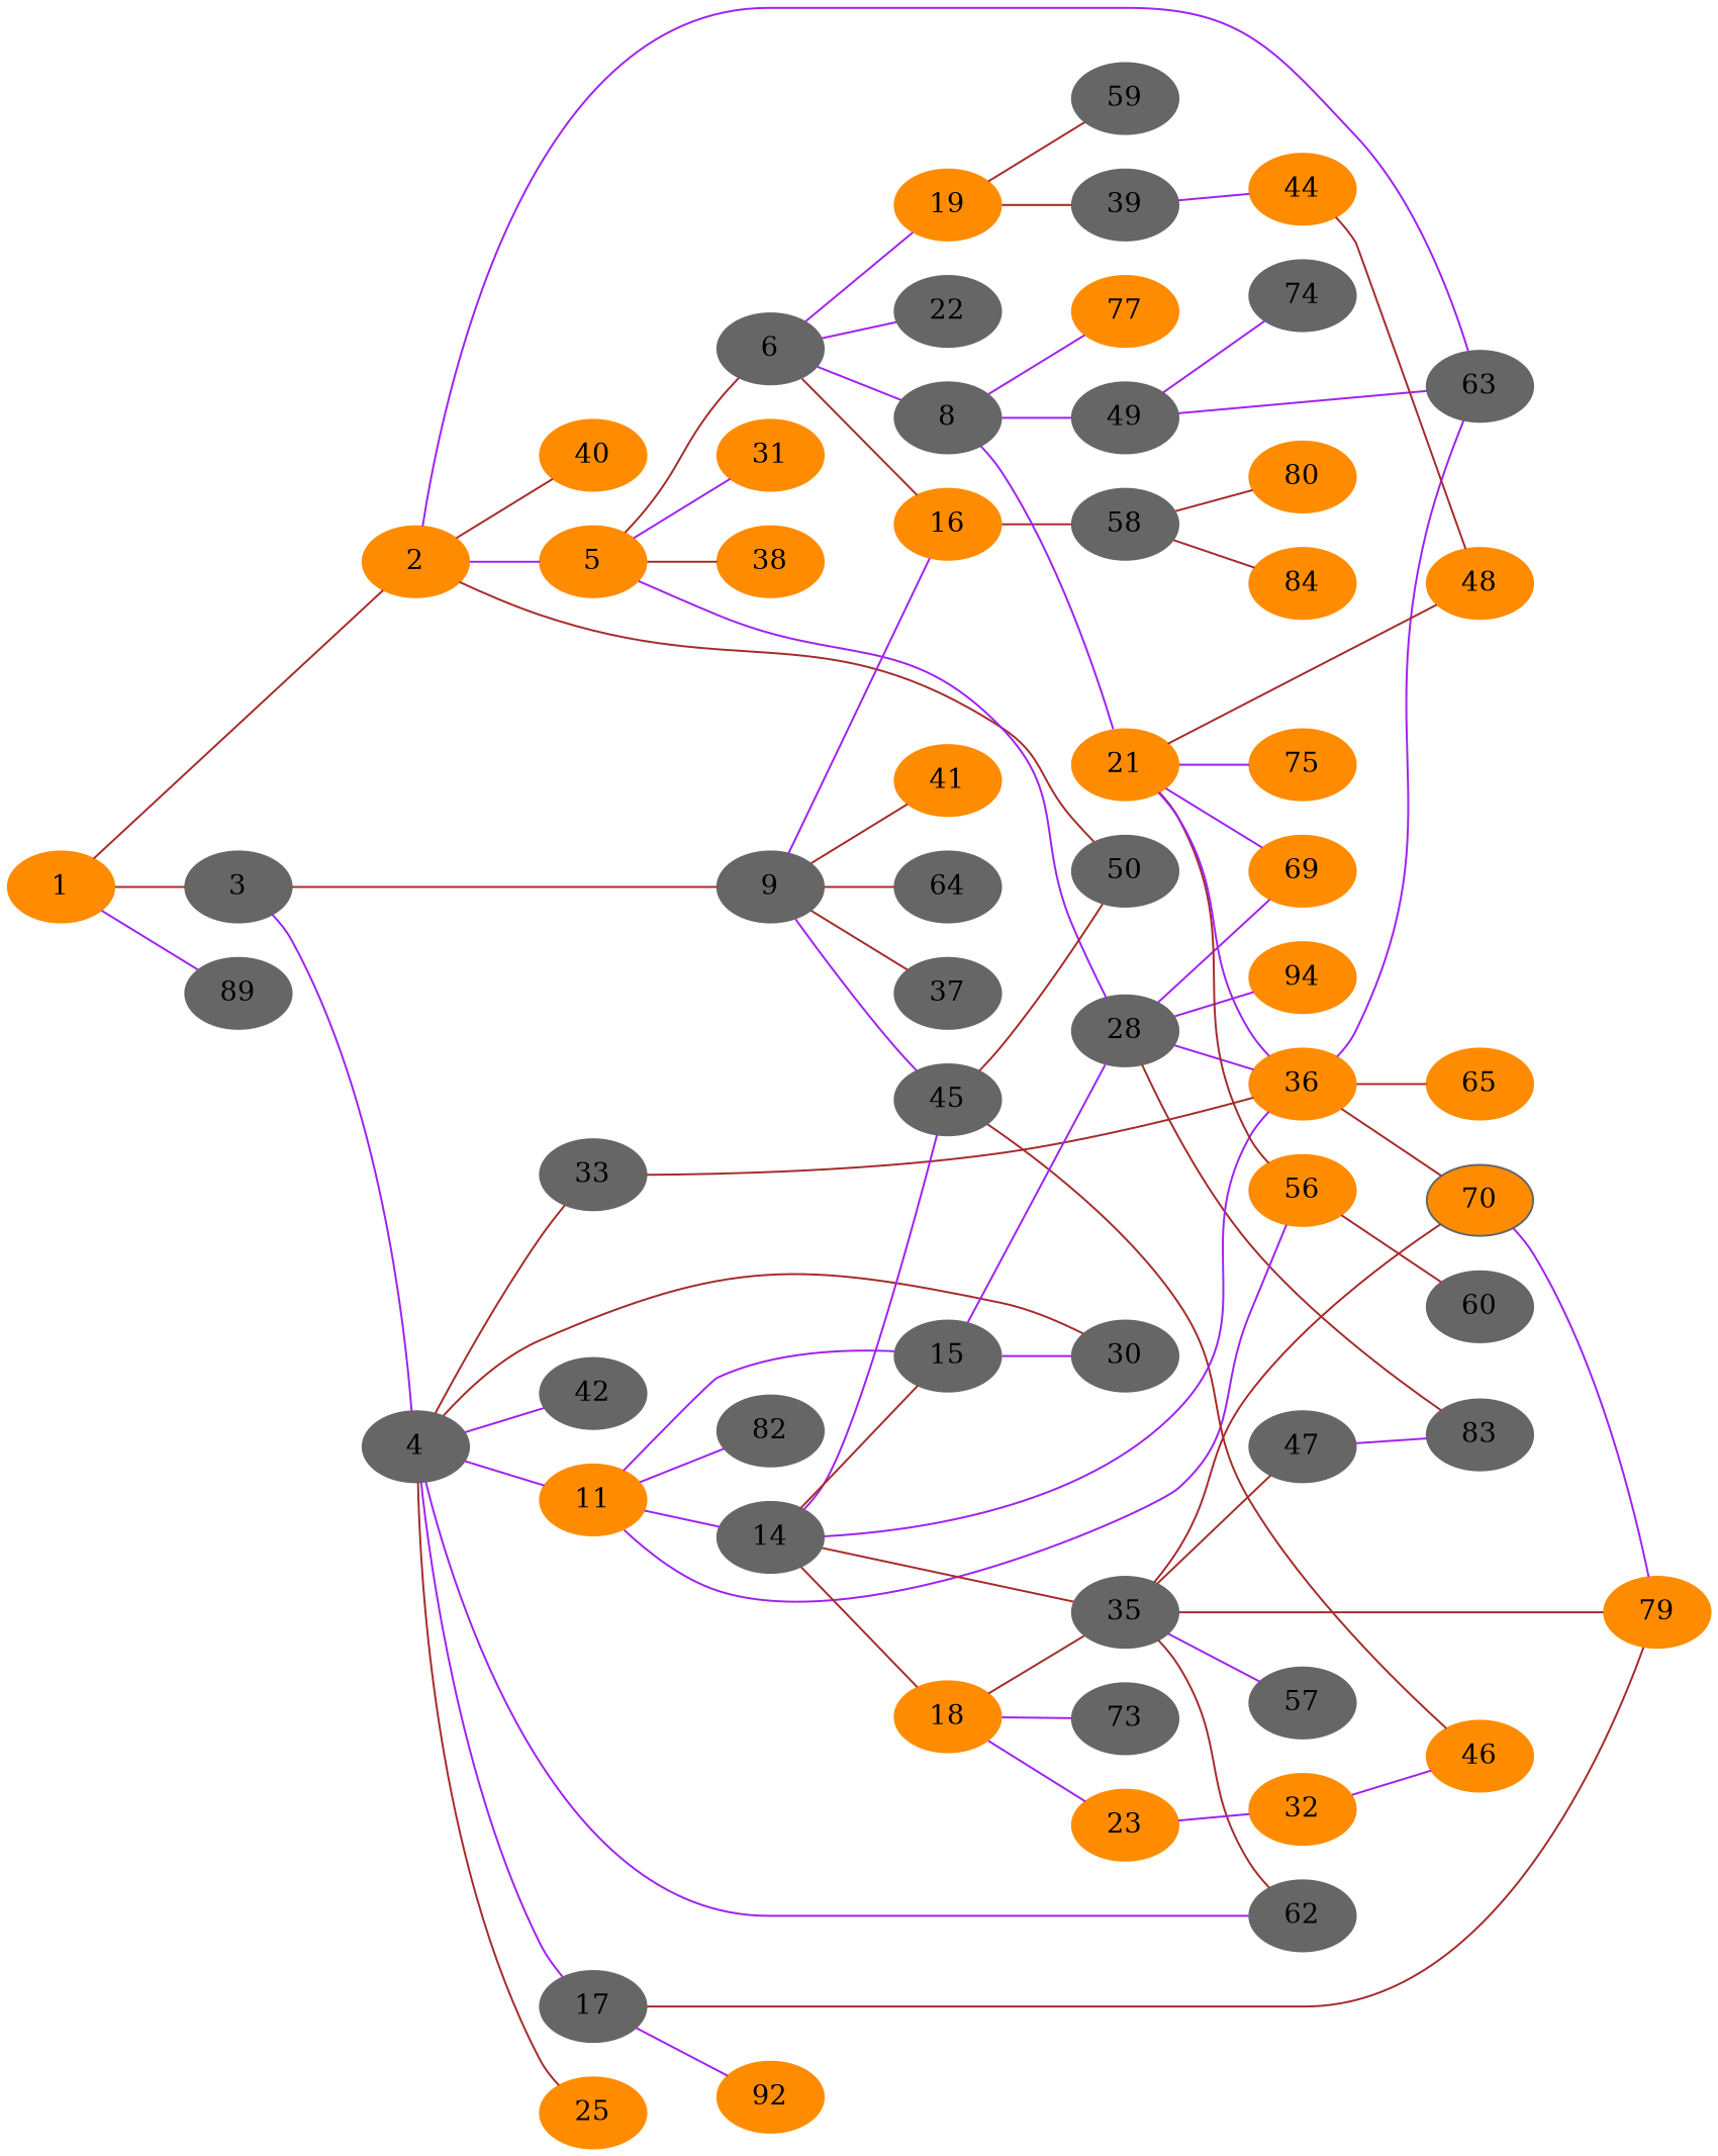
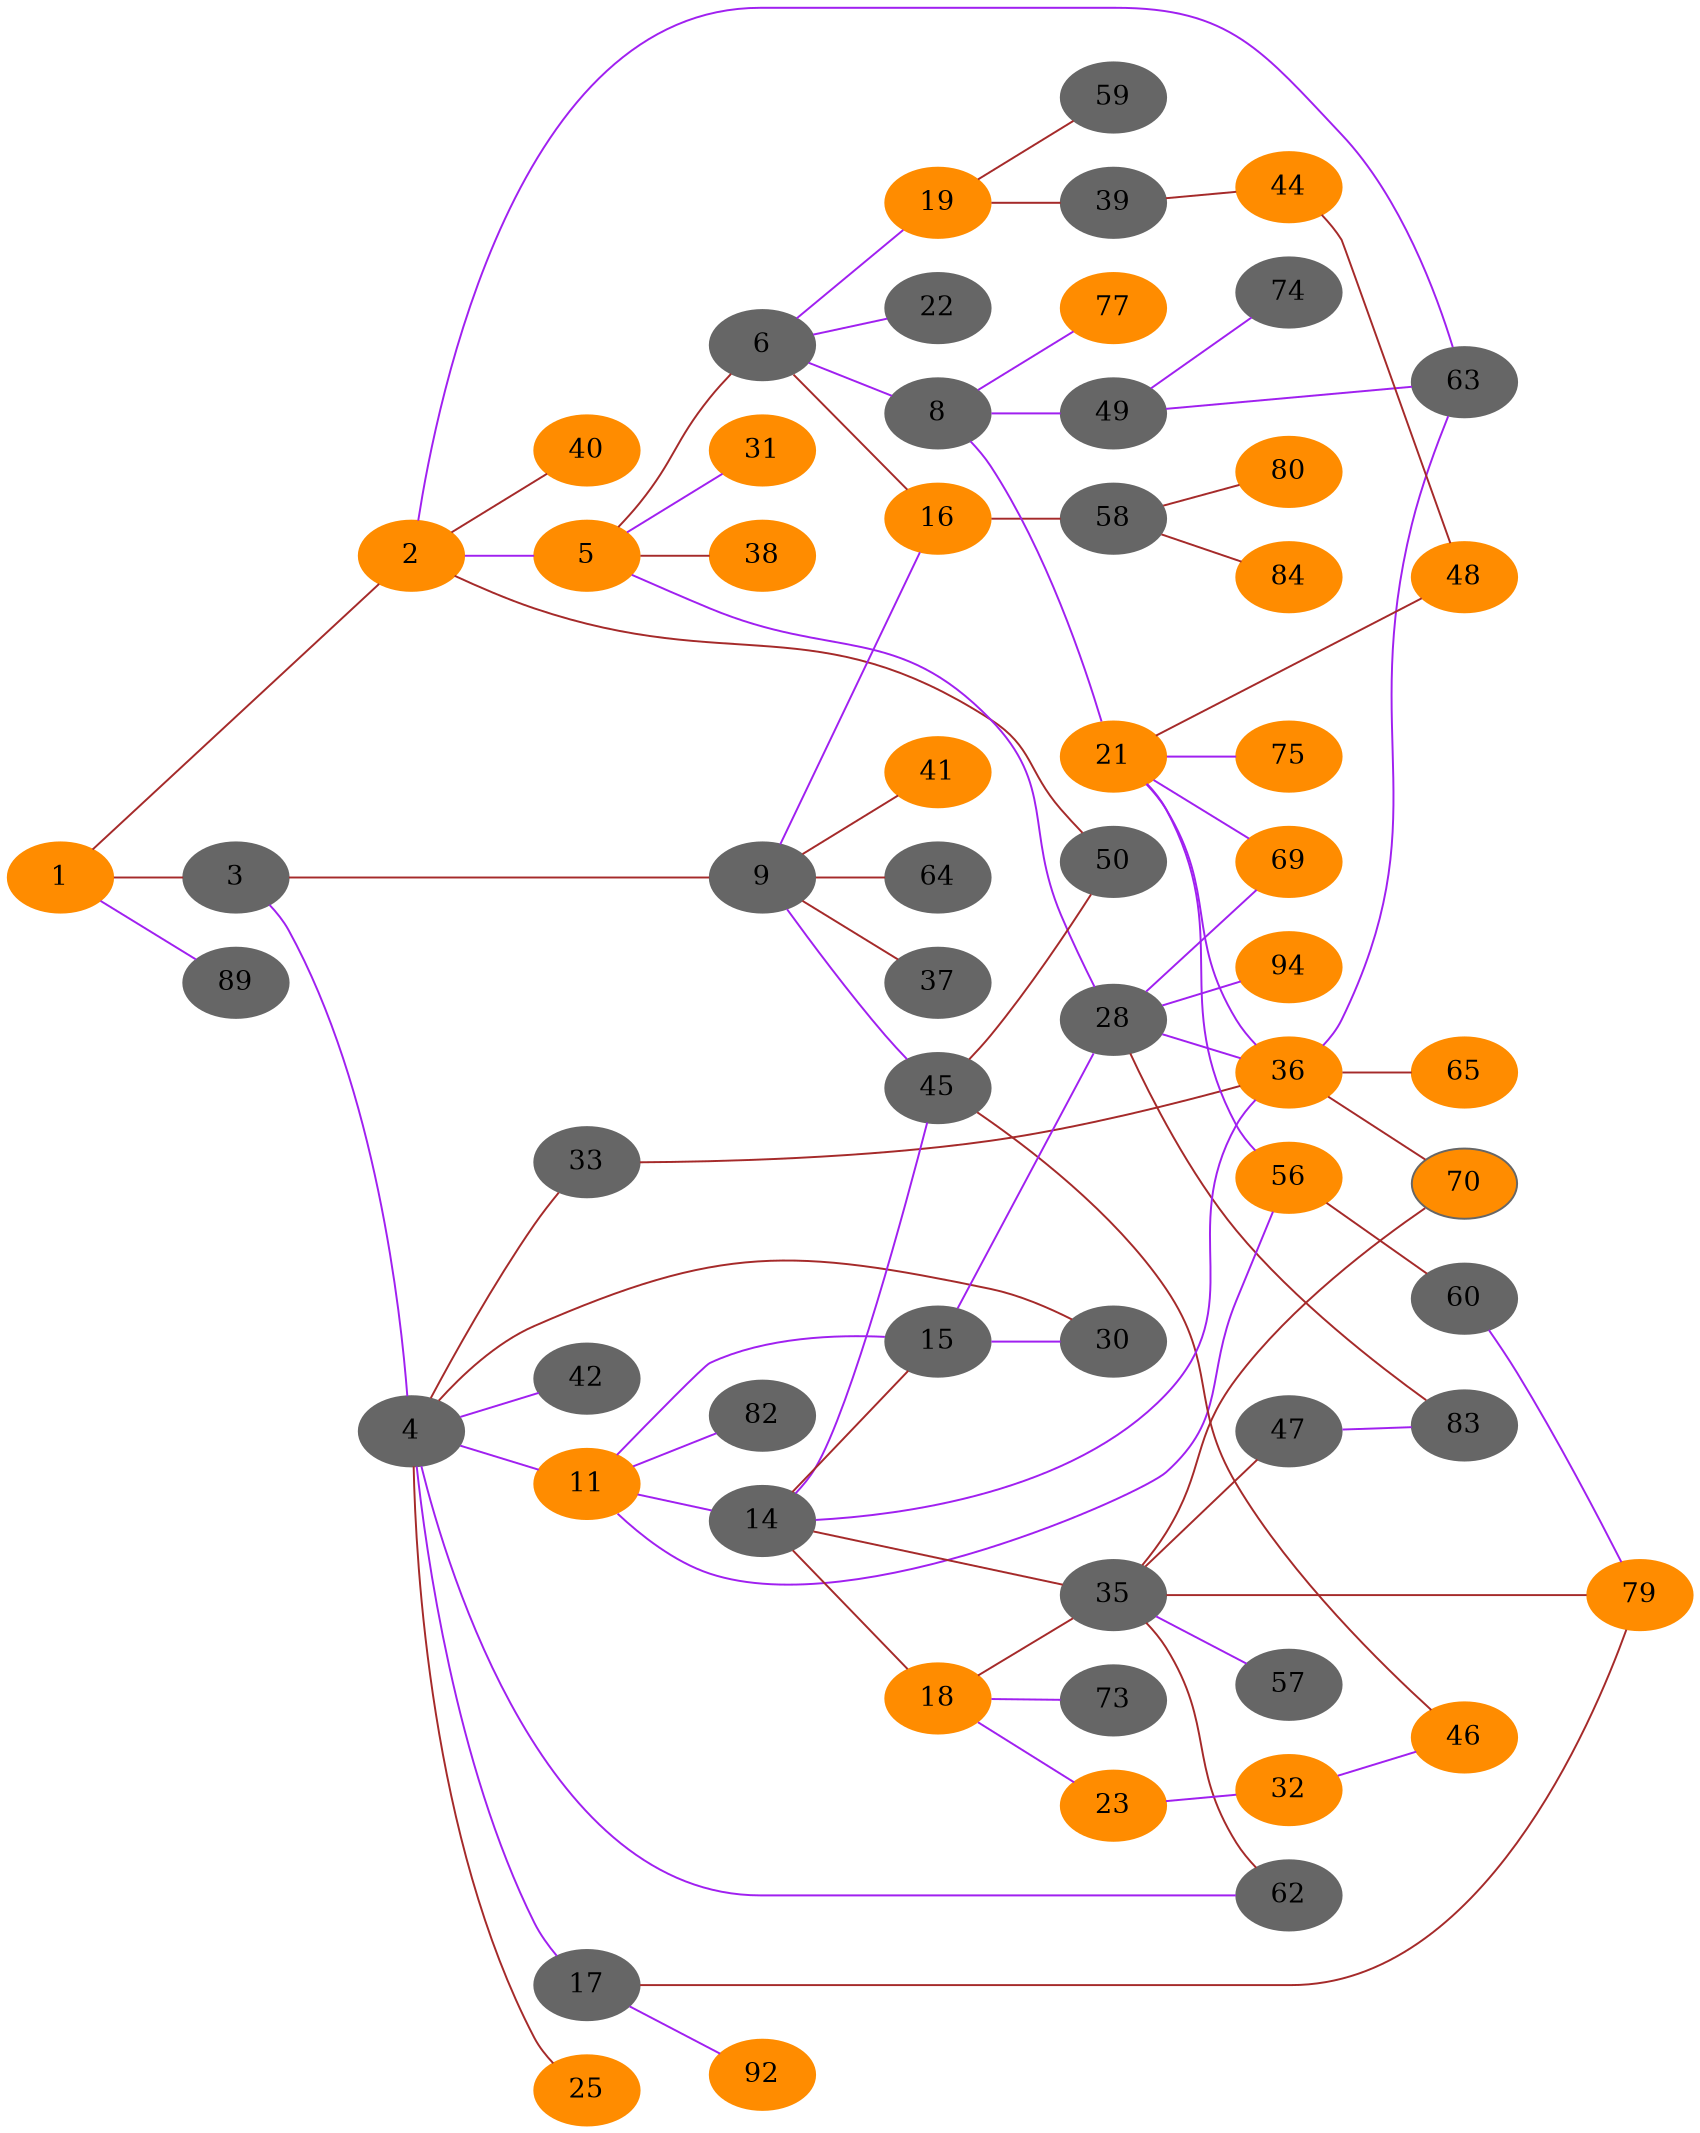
  graph {
    fontname="DejaVu Serif"
    rankdir=LR
    node [color=gray40 fontname="DejaVu Serif" style=filled]
    edge [color=purple fontname="DejaVu Serif"]
    1 [color=darkorange super="+29"]
    2 [color=darkorange super="+10"]
    3
    89
    5 [color=darkorange super="+7"]
    40 [color=darkorange]
    50 [super="+91"]
    63 [super="+82"]
    4 [super="+13"]
    9 [super="+27"]
    6
    28 [super="+34"]
    31 [color=darkorange]
    38 [color=darkorange super="+86"]
    11 [color=darkorange]
    17 [super="+53"]
    25 [color=darkorange]
    30 [super="+55"]
    33
    42
    62 [super="+81"]
    16 [color=darkorange super="+68"]
    37 [super="+51"]
    41 [color=darkorange super="+66"]
    45
    64
    n27 [label=82]
    14 [super="+20"]
    15 [super="+26"]
    56 [color=darkorange super="+87"]
    79 [color=darkorange super="+88"]
    92 [color=darkorange]
    36 [color=darkorange super="+52"]
    8 [super="+76"]
    19 [color=darkorange super="+24"]
    22 [super="+72"]
    69 [color=darkorange]
    83 [super="+90"]
    94 [color=darkorange]
    21 [color=darkorange super="+48"]
    49 [super="+67"]
    77 [color=darkorange]
    58 [super="+61"]
    39 [super="+54"]
    59
    75 [color=darkorange]
    n47 [color=darkorange label=48 super="+93"]
    74
    46 [color=darkorange]
    18 [color=darkorange super="+71"]
    35 [super="+43"]
    60
    23 [color=darkorange]
    73
    47
    57
    70 [fillcolor=darkorange]
    65 [color=darkorange]
    80 [color=darkorange]
    84 [color=darkorange]
    32 [color=darkorange super="+85"]
    44 [color=darkorange]
    1 -- 2 [color=brown]
    1 -- 3 [color=brown]
    1 -- 89
    2 -- 5
    2 -- 40 [color=brown]
    2 -- 50 [color=brown]
    2 -- 63
    3 -- 4
    3 -- 9 [color=brown]
    5 -- 6 [color=brown]
    5 -- 28
    5 -- 31
    5 -- 38 [color=brown]
    4 -- 11
    4 -- 17
    4 -- 25 [color=brown]
    4 -- 30 [color=brown]
    4 -- 33 [color=brown]
    4 -- 42
    4 -- 62
    9 -- 16
    9 -- 37 [color=brown]
    9 -- 41 [color=brown]
    9 -- 45
    9 -- 64 [color=brown]
    6 -- 16 [color=brown]
    6 -- 8
    6 -- 19
    6 -- 22
    28 -- 36
    28 -- 69
    28 -- 83 [color=brown]
    28 -- 94
    11 -- n27
    11 -- 14
    11 -- 15
    11 -- 56
    17 -- 79 [color=brown]
    17 -- 92
    33 -- 36 [color=brown]
    16 -- 58 [color=brown]
    45 -- 50 [color=brown]
    45 -- 46 [color=brown]
    14 -- 45
    14 -- 15 [color=brown]
    14 -- 36
    14 -- 18 [color=brown]
    14 -- 35 [color=brown]
    15 -- 28
    15 -- 30
    56 -- 60 [color=brown]
    36 -- 63
    36 -- 70 [color=brown]
    36 -- 65 [color=brown]
    8 -- 21
    8 -- 49
    8 -- 77
    19 -- 39 [color=brown]
    19 -- 59 [color=brown]
-   21 -- 56 [color=brown]
+   21 -- 56
    21 -- 36
    21 -- 69
    21 -- 75
    21 -- n47 [color=brown]
    49 -- 63
    49 -- 74
    58 -- 80 [color=brown]
    58 -- 84 [color=brown]
-   39 -- 44
+   39 -- 44 [color=brown]
    18 -- 35 [color=brown]
    18 -- 23
    18 -- 73
    35 -- 62 [color=brown]
    35 -- 79 [color=brown]
    35 -- 47 [color=brown]
    35 -- 57
    35 -- 70 [color=brown]
    23 -- 32
    47 -- 83
-   70 -- 79
+   60 -- 79
    32 -- 46
    44 -- n47 [color=brown]
  }
